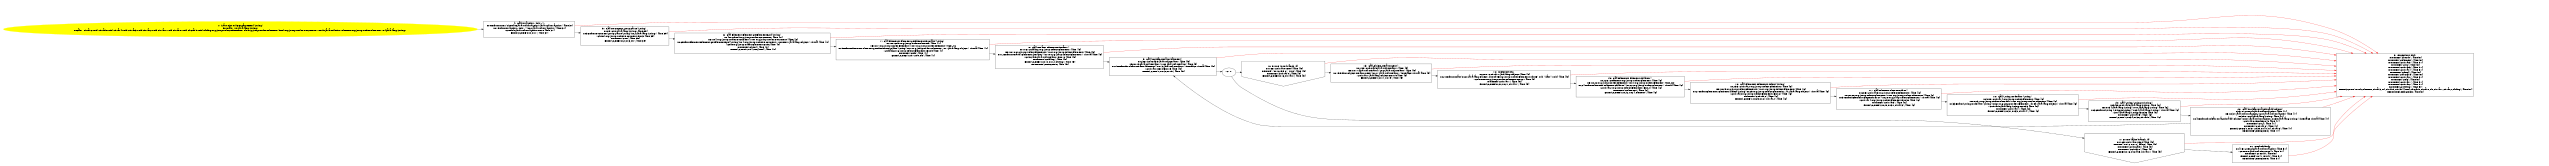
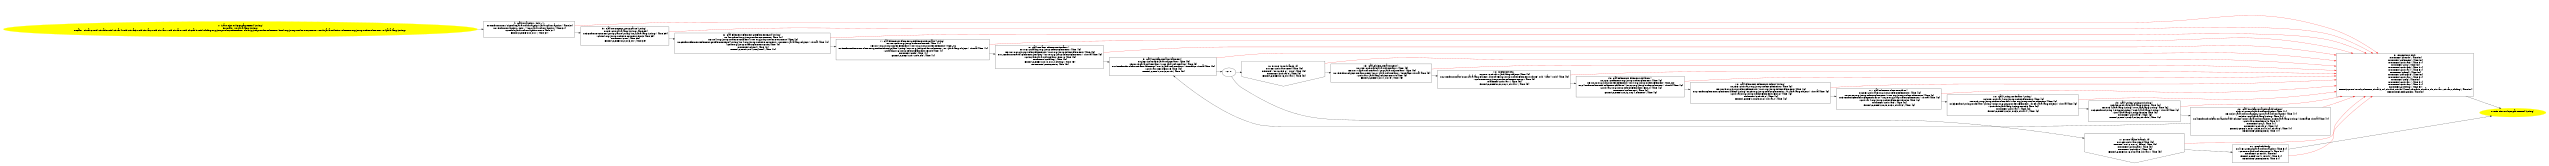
  digraph {
    rankdir=LR
    node [shape=box]
    n1 [color=yellow label="1: Start List UrlGet.parseHtml(String)\nFormals:  str:java.lang.String*\nLocals:  $irvar6:void $irvar5:void $irvar4:void $irvar3:void $irvar2:void $irvar1:void $irvar0:void $bcvar5:void sibling:org.jsoup.select.Elements* ele:org.jsoup.nodes.Element* html:org.jsoup.nodes.Document* result:java.util.List* element:org.jsoup.nodes.Element* url:java.lang.String* \n  " style=filled shape=""]
    n2 [label="4:  Call ArrayList.<init>() \n   n$0=_fun___new(sizeof(t=java.util.ArrayList):java.util.ArrayList*) [line 37]\n  n$1=_fun_ArrayList.<init>()(n$0:java.util.ArrayList*) [line 37]\n  *&result:java.util.ArrayList*=n$0 [line 37]\n  EXIT_SCOPE(n$0,n$1); [line 37]\n "]
    n3 [label="3:  exceptions sink \n   NULLIFY(&result); [line 51]\n  NULLIFY(&element); [line 51]\n  NULLIFY(&$irvar3); [line 51]\n  NULLIFY(&url); [line 51]\n  NULLIFY(&$irvar5); [line 51]\n  NULLIFY(&$irvar4); [line 51]\n  NULLIFY(&html); [line 51]\n  NULLIFY(&$bcvar5); [line 51]\n  NULLIFY(&$irvar0); [line 51]\n  NULLIFY(&ele); [line 51]\n  NULLIFY(&$irvar1); [line 51]\n  NULLIFY(&$irvar2); [line 51]\n  NULLIFY(&sibling); [line 51]\n  EXIT_SCOPE(result,element,$irvar3,url,$irvar5,$irvar4,html,$bcvar5,$irvar0,ele,$irvar1,$irvar2,sibling); [line 51]\n  APPLY_ABSTRACTION; [line 51]\n "]
    n4 [label="5:  Call Document Jsoup.parse(String) \n   n$2=*&str:java.lang.String* [line 39]\n  n$3=_fun_Document Jsoup.parse(String)(n$2:java.lang.String*) [line 39]\n  *&html:org.jsoup.nodes.Document*=n$3 [line 39]\n  NULLIFY(&str); [line 39]\n  EXIT_SCOPE(n$2,n$3,str); [line 39]\n "]
+   n5 [color=yellow label="2: Exit List UrlGet.parseHtml(String) \n  " style=filled shape=""]
    n6 [label="6:  Call Element Element.getElementById(String) \n   n$4=*&html:org.jsoup.nodes.Document* [line 40]\n  _=*n$4:org.jsoup.nodes.Document*(root org.jsoup.nodes.Document) [line 40]\n  n$6=_fun_Element Element.getElementById(String)(n$4:org.jsoup.nodes.Document*,\"content\":java.lang.Object*) virtual [line 40]\n  *&ele:org.jsoup.nodes.Element*=n$6 [line 40]\n  NULLIFY(&html); [line 40]\n  EXIT_SCOPE(_,n$4,n$6,html); [line 40]\n "]
    n7 [label="7:  Call Elements Element.getElementsByClass(String) \n   n$7=*&ele:org.jsoup.nodes.Element* [line 41]\n  _=*n$7:org.jsoup.nodes.Element*(root org.jsoup.nodes.Element) [line 41]\n  n$9=_fun_Elements Element.getElementsByClass(String)(n$7:org.jsoup.nodes.Element*,\"nr\":java.lang.Object*) virtual [line 41]\n  *&sibling:org.jsoup.select.Elements*=n$9 [line 41]\n  NULLIFY(&ele); [line 41]\n  EXIT_SCOPE(_,n$7,n$9,ele); [line 41]\n "]
    n8 [label="8:  Call Iterator Elements.iterator() \n   n$10=*&sibling:org.jsoup.select.Elements* [line 45]\n  _=*n$10:org.jsoup.select.Elements*(root org.jsoup.select.Elements) [line 45]\n  n$12=_fun_Iterator Elements.iterator()(n$10:org.jsoup.select.Elements*) virtual [line 45]\n  *&$bcvar5:java.util.Iterator*=n$12 [line 45]\n  NULLIFY(&sibling); [line 45]\n  EXIT_SCOPE(_,n$10,n$12,sibling); [line 45]\n  APPLY_ABSTRACTION; [line 45]\n "]
    n9 [label="9:  Call boolean Iterator.hasNext() \n   n$13=*&$bcvar5:java.util.Iterator* [line 45]\n  _=*n$13:java.util.Iterator*(root java.util.Iterator) [line 45]\n  n$15=_fun_boolean Iterator.hasNext()(n$13:java.util.Iterator*) interface virtual [line 45]\n  *&$irvar0:_Bool=n$15 [line 45]\n  EXIT_SCOPE(_,n$13,n$15); [line 45]\n "]
    n10 [label="12: + \n  " shape=""]
    n11 [label="10: Prune (true branch, if) \n   n$16=*&$irvar0:_Bool [line 45]\n  PRUNE(!(n$16 == 0), true); [line 45]\n  NULLIFY(&$irvar0); [line 45]\n  EXIT_SCOPE(n$16,$irvar0); [line 45]\n " shape=invhouse]
    n12 [label="11: Prune (false branch, if) \n   n$16=*&$irvar0:_Bool [line 45]\n  PRUNE((n$16 == 0), false); [line 45]\n  NULLIFY(&$bcvar5); [line 45]\n  NULLIFY(&$irvar0); [line 45]\n  EXIT_SCOPE(n$16,$bcvar5,$irvar0); [line 45]\n " shape=invhouse]
    n13 [label="13:  Call Object Iterator.next() \n   n$17=*&$bcvar5:java.util.Iterator* [line 45]\n  _=*n$17:java.util.Iterator*(root java.util.Iterator) [line 45]\n  n$19=_fun_Object Iterator.next()(n$17:java.util.Iterator*) interface virtual [line 45]\n  *&$irvar1:java.lang.Object*=n$19 [line 45]\n  EXIT_SCOPE(_,n$17,n$19); [line 45]\n "]
    n14 [label="14:  method_body \n   n$20=*&$irvar1:java.lang.Object* [line 45]\n  n$21=_fun___cast(n$20:java.lang.Object*,sizeof(t=org.jsoup.nodes.Element;sub_t=( sub )(cast)):void) [line 45]\n  *&element:org.jsoup.nodes.Element*=n$21 [line 45]\n  NULLIFY(&$irvar1); [line 45]\n  EXIT_SCOPE(n$20,n$21,$irvar1); [line 45]\n "]
    n15 [label="21:  method_body \n   n$41=*&result:java.util.ArrayList* [line 51]\n  *&return:java.util.List*=n$41 [line 51]\n  NULLIFY(&result); [line 51]\n  EXIT_SCOPE(n$41,result); [line 51]\n  APPLY_ABSTRACTION; [line 51]\n "]
    n16 [label="15:  Call Elements Element.children() \n   n$22=*&element:org.jsoup.nodes.Element* [line 46]\n  _=*n$22:org.jsoup.nodes.Element*(root org.jsoup.nodes.Element) [line 46]\n  n$24=_fun_Elements Element.children()(n$22:org.jsoup.nodes.Element*) virtual [line 46]\n  *&$irvar2:org.jsoup.select.Elements*=n$24 [line 46]\n  NULLIFY(&element); [line 46]\n  EXIT_SCOPE(_,n$22,n$24,element); [line 46]\n "]
    n17 [label="16:  Call Elements Elements.select(String) \n   n$25=*&$irvar2:org.jsoup.select.Elements* [line 46]\n  _=*n$25:org.jsoup.select.Elements*(root org.jsoup.select.Elements) [line 46]\n  n$27=_fun_Elements Elements.select(String)(n$25:org.jsoup.select.Elements*,\"a\":java.lang.Object*) virtual [line 46]\n  *&$irvar3:org.jsoup.select.Elements*=n$27 [line 46]\n  NULLIFY(&$irvar2); [line 46]\n  EXIT_SCOPE(_,n$25,n$27,$irvar2); [line 46]\n "]
    n18 [label="17:  Call Element Elements.first() \n   n$28=*&$irvar3:org.jsoup.select.Elements* [line 46]\n  _=*n$28:org.jsoup.select.Elements*(root org.jsoup.select.Elements) [line 46]\n  n$30=_fun_Element Elements.first()(n$28:org.jsoup.select.Elements*) virtual [line 46]\n  *&$irvar4:org.jsoup.nodes.Element*=n$30 [line 46]\n  NULLIFY(&$irvar3); [line 46]\n  EXIT_SCOPE(_,n$28,n$30,$irvar3); [line 46]\n "]
    n19 [label="18:  Call String Node.attr(String) \n   n$31=*&$irvar4:org.jsoup.nodes.Element* [line 46]\n  _=*n$31:org.jsoup.nodes.Element*(root org.jsoup.nodes.Element) [line 46]\n  n$33=_fun_String Node.attr(String)(n$31:org.jsoup.nodes.Element*,\"href\":java.lang.Object*) virtual [line 46]\n  *&$irvar5:java.lang.String*=n$33 [line 46]\n  NULLIFY(&$irvar4); [line 46]\n  EXIT_SCOPE(_,n$31,n$33,$irvar4); [line 46]\n "]
    n20 [label="19:  Call String String.toString() \n   n$34=*&$irvar5:java.lang.String* [line 46]\n  _=*n$34:java.lang.String*(root java.lang.String) [line 46]\n  n$36=_fun_String String.toString()(n$34:java.lang.String*) virtual [line 46]\n  *&url:java.lang.String*=n$36 [line 46]\n  NULLIFY(&$irvar5); [line 46]\n  EXIT_SCOPE(_,n$34,n$36,$irvar5); [line 46]\n "]
    n21 [label="20:  Call boolean ArrayList.add(Object) \n   n$37=*&result:java.util.ArrayList* [line 47]\n  _=*n$37:java.util.ArrayList*(root java.util.ArrayList) [line 47]\n  n$39=*&url:java.lang.String* [line 47]\n  n$40=_fun_boolean ArrayList.add(Object)(n$37:java.util.ArrayList*,n$39:java.lang.String*) interface virtual [line 47]\n  *&$irvar6:_Bool=n$40 [line 47]\n  NULLIFY(&url); [line 47]\n  NULLIFY(&$irvar6); [line 47]\n  EXIT_SCOPE(_,n$37,n$39,n$40,url,$irvar6); [line 47]\n  APPLY_ABSTRACTION; [line 47]\n "]
    n1 -> n2
    n2 -> n3 [color=red]
    n2 -> n4
+   n3 -> n5
    n4 -> n3 [color=red]
    n4 -> n6
    n6 -> n3 [color=red]
    n6 -> n7
    n7 -> n3 [color=red]
    n7 -> n8
    n8 -> n3 [color=red]
    n8 -> n9
    n9 -> n3 [color=red]
    n9 -> n10
    n10 -> n11
    n10 -> n12
    n11 -> n3 [color=red]
    n11 -> n13
    n12 -> n3 [color=red]
    n12 -> n15
    n13 -> n3 [color=red]
    n13 -> n14
    n14 -> n3 [color=red]
    n14 -> n16
    n15 -> n3 [color=red]
+   n15 -> n5
    n16 -> n3 [color=red]
    n16 -> n17
    n17 -> n3 [color=red]
    n17 -> n18
    n18 -> n3 [color=red]
    n18 -> n19
    n19 -> n3 [color=red]
    n19 -> n20
    n20 -> n3 [color=red]
    n20 -> n21
    n21 -> n3 [color=red]
    n21 -> n9
  }
